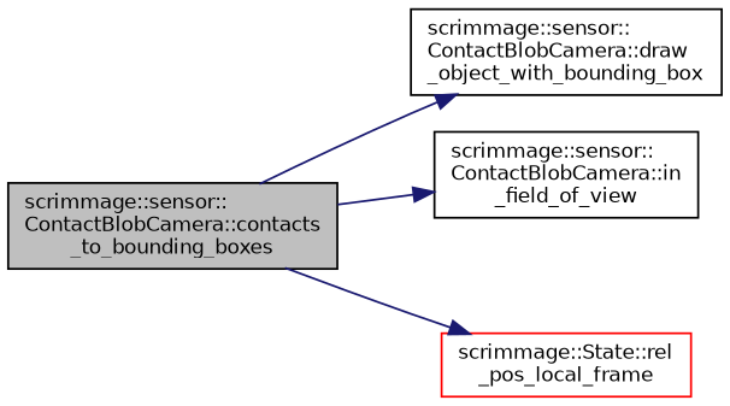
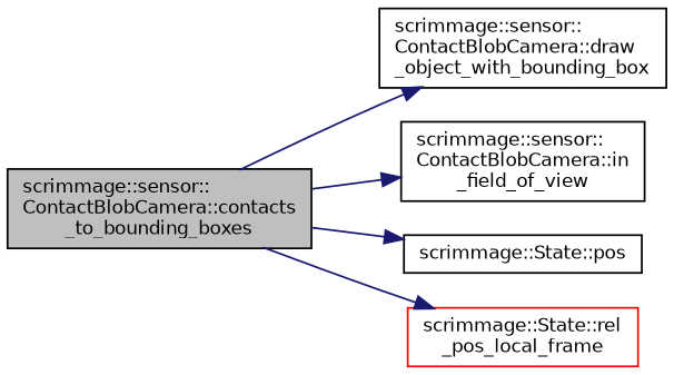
  digraph {
    rankdir=LR
    node [color=black fillcolor=white fontname=Helvetica fontsize=10 shape=record style=filled]
    edge [color=midnightblue fontname=Helvetica fontsize=10 labelfontname=Helvetica labelfontsize=10 style=solid]
    n1 [fillcolor=grey75 fontcolor=black height=0.2 label="scrimmage::sensor::\lContactBlobCamera::contacts\l_to_bounding_boxes" width=0.4]
    n2 [height=0.2 label="scrimmage::sensor::\lContactBlobCamera::draw\l_object_with_bounding_box" width=0.4]
    n3 [height=0.2 label="scrimmage::sensor::\lContactBlobCamera::in\l_field_of_view" width=0.4]
+   n4 [height=0.2 label="scrimmage::State::pos" width=0.4]
    n5 [color=red height=0.2 label="scrimmage::State::rel\l_pos_local_frame" width=0.4]
    n1 -> n2
    n1 -> n3
+   n1 -> n4
    n1 -> n5
  }
